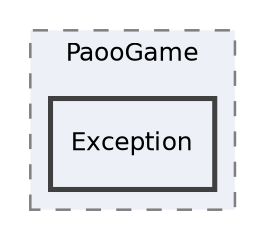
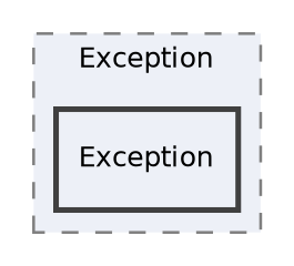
  digraph {
    compound=true
    rankdir=LR
    n1 [color=grey25 fillcolor="#edf0f7" fontname=Helvetica fontsize=10 label=Exception shape=box style="filled,bold,"]
    subgraph cluster_1 {
      bgcolor="#edf0f7"
      fontname=Helvetica
      fontsize=10
-     label=PaooGame
+     label=Exception
      pencolor=grey50
      style="filled,dashed,"
      n1
    }
  }
